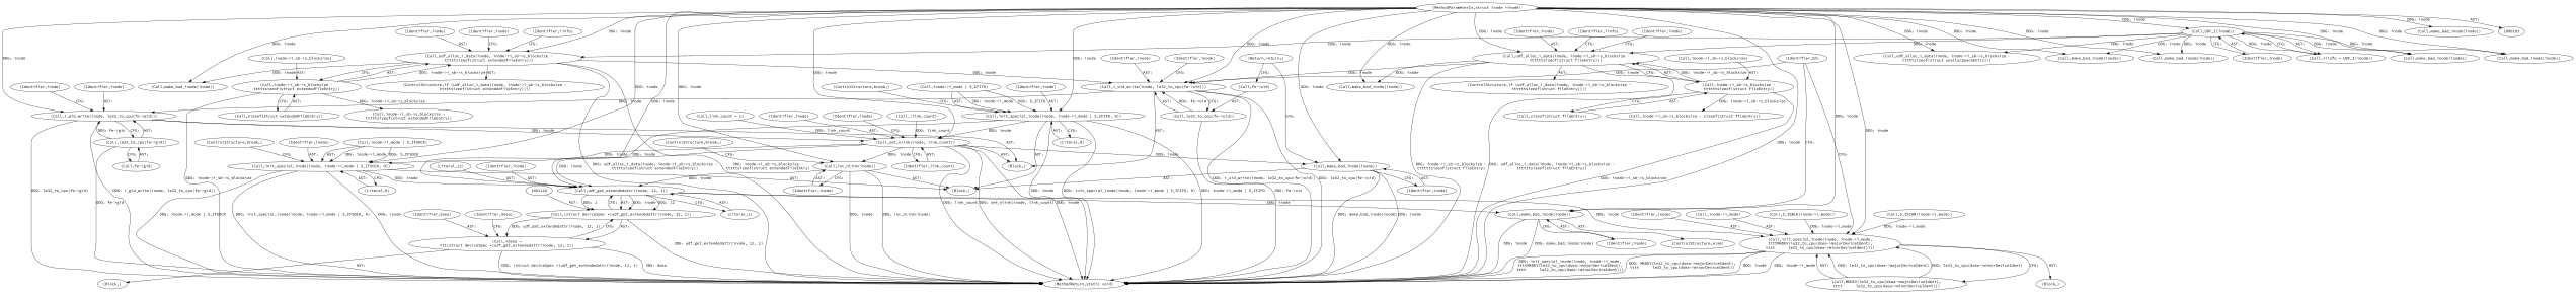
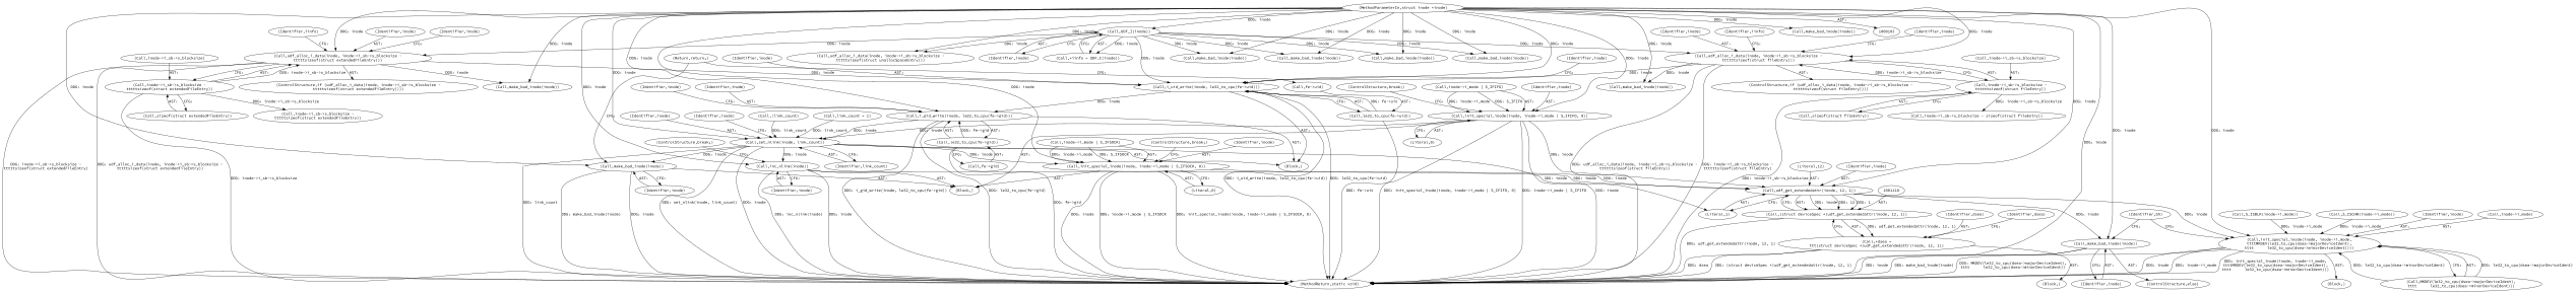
  digraph {
    fontname="Source Code Pro"
    node [fontname="Source Code Pro"]
    edge [fontname="Source Code Pro"]
    n1 [label="(Call,i_gid_write(inode, le32_to_cpu(fe->gid)))"]
    n2 [label="(Call,le32_to_cpu(fe->gid))"]
    n3 [label="(Call,set_nlink(inode, link_count))"]
    n4 [label="(Block,)"]
    n5 [label="(MethodReturn,static void)"]
    n6 [label="(Call,fe->gid)"]
    n7 [label="(Call,inc_nlink(inode))"]
    n8 [label="(Call,udf_get_extendedattr(inode, 12, 1))"]
    n9 [label="(Call,init_special_inode(inode, inode->i_mode | S_IFSOCK, 0))"]
    n10 [label="(Call,make_bad_inode(inode))"]
    n11 [label="(Identifier,link_count)"]
    n12 [label="(Call,i_uid_write(inode, le32_to_cpu(fe->uid)))"]
    n13 [label="(Call,le32_to_cpu(fe->uid))"]
    n14 [label="(Call,UDF_I(inode))"]
    n15 [label="(Call,udf_alloc_i_data(inode, inode->i_sb->s_blocksize -\n\t\t\t\t\tsizeof(struct extendedFileEntry)))"]
    n16 [label="(Call,udf_alloc_i_data(inode, inode->i_sb->s_blocksize -\n\t\t\t\t\t\tsizeof(struct fileEntry)))"]
    n17 [label="(Call,udf_alloc_i_data(inode, inode->i_sb->s_blocksize -\n\t\t\t\t\tsizeof(struct unallocSpaceEntry)))"]
    n18 [label="(Call,make_bad_inode(inode))"]
    n19 [label="(Call,make_bad_inode(inode))"]
    n20 [label="(Call,make_bad_inode(inode))"]
    n21 [label="(Call,make_bad_inode(inode))"]
    n22 [label="(Identifier,inode)"]
    n23 [label="(Call,*iinfo = UDF_I(inode))"]
    n24 [label="(Call,make_bad_inode(inode))"]
    n25 [label="(Call,inode->i_sb->s_blocksize -\n\t\t\t\t\tsizeof(struct extendedFileEntry))"]
    n26 [label="(ControlStructure,if (udf_alloc_i_data(inode, inode->i_sb->s_blocksize -\n\t\t\t\t\tsizeof(struct extendedFileEntry))))"]
    n27 [label="(Call,make_bad_inode(inode))"]
    n28 [label="(Call,inode->i_sb->s_blocksize -\n\t\t\t\t\t\tsizeof(struct fileEntry))"]
    n29 [label="(ControlStructure,if (udf_alloc_i_data(inode, inode->i_sb->s_blocksize -\n\t\t\t\t\t\tsizeof(struct fileEntry))))"]
    n30 [label="(MethodParameterIn,struct inode *inode)"]
    n31 [label="(Call,init_special_inode(inode, inode->i_mode,\n\t\t\t\tMKDEV(le32_to_cpu(dsea->majorDeviceIdent),\n\t\t\t\t      le32_to_cpu(dsea->minorDeviceIdent))))"]
    n32 [label="(Call,make_bad_inode(inode))"]
    n33 [label="(Call,init_special_inode(inode, inode->i_mode | S_IFIFO, 0))"]
    n34 [label="(Call,make_bad_inode(inode))"]
    1000103
    n36 [label="(Identifier,inode)"]
    n37 [label="(Block,)"]
    n38 [label="(Call,(struct deviceSpec *)udf_get_extendedattr(inode, 12, 1))"]
    n39 [label="(Literal,1)"]
    n40 [label="(Block,)"]
    n41 [label="(Call,MKDEV(le32_to_cpu(dsea->majorDeviceIdent),\n\t\t\t\t      le32_to_cpu(dsea->minorDeviceIdent)))"]
    n42 [label="(Identifier,inode)"]
    n43 [label="(ControlStructure,else)"]
    n44 [label="(Literal,0)"]
    n45 [label="(Literal,0)"]
    n46 [label="(Identifier,inode)"]
    n47 [label="(Call,inode->i_sb->s_blocksize -\n\t\t\t\t\tsizeof(struct extendedFileEntry))"]
    n48 [label="(Call,sizeof(struct extendedFileEntry))"]
    n49 [label="(Call,sizeof(struct fileEntry))"]
    n50 [label="(Call,inode->i_sb->s_blocksize - sizeof(struct fileEntry))"]
    n51 [label="(Call,fe->uid)"]
    n52 [label="(Call,*dsea =\n\t\t\t(struct deviceSpec *)udf_get_extendedattr(inode, 12, 1))"]
    n53 [label="(Block,)"]
    n54 [label="(Identifier,inode)"]
    n55 [label="(Identifier,inode)"]
    n56 [label="(Identifier,iinfo)"]
    n57 [label="(Call,!link_count)"]
    n58 [label="(Identifier,inode)"]
    n59 [label="(Call,S_ISBLK(inode->i_mode))"]
    n60 [label="(Call,S_ISCHR(inode->i_mode))"]
    n61 [label="(Call,link_count = 1)"]
    n62 [label="(ControlStructure,break;)"]
    n63 [label="(Identifier,inode)"]
    n64 [label="(Identifier,dsea)"]
    n65 [label="(Identifier,inode)"]
    n66 [label="(ControlStructure,break;)"]
    n67 [label="(Call,inode->i_mode | S_IFIFO)"]
    n68 [label="(Identifier,inode)"]
    n69 [label="(Identifier,inode)"]
    n70 [label="(Identifier,inode)"]
    n71 [label="(Identifier,inode)"]
    n72 [label="(Identifier,inode)"]
    n73 [label="(Literal,12)"]
    n74 [label="(Identifier,inode)"]
    n75 [label="(Identifier,inode)"]
    n76 [label="(Return,return;)"]
    n77 [label="(Identifier,inode)"]
    n78 [label="(Call,inode->i_mode | S_IFSOCK)"]
    n79 [label="(Call,inode->i_sb->s_blocksize)"]
    n80 [label="(Identifier,inode)"]
    n81 [label="(Identifier,bh)"]
    n82 [label="(Call,inode->i_sb->s_blocksize)"]
    n83 [label="(Identifier,iinfo)"]
    n84 [label="(ControlStructure,break;)"]
    n85 [label="(Call,inode->i_mode)"]
    n86 [label="(Identifier,dsea)"]
    1001118
-   n1 -> n2 [label="CFG: "]
+   n1 -> n2 [label="AST: "]
    n1 -> n3 [label="DDG: inode"]
    n1 -> n4 [label="AST: "]
    n1 -> n5 [label="DDG: le32_to_cpu(fe->gid)"]
    n1 -> n5 [label="DDG: i_gid_write(inode, le32_to_cpu(fe->gid))"]
    n2 -> n1 [label="AST: "]
    n2 -> n1 [label="DDG: fe->gid"]
    n2 -> n5 [label="DDG: fe->gid"]
    n2 -> n6 [label="CFG: "]
    n3 -> n4 [label="AST: "]
    n3 -> n5 [label="DDG: set_nlink(inode, link_count)"]
    n3 -> n5 [label="DDG: inode"]
    n3 -> n5 [label="DDG: link_count"]
    n3 -> n7 [label="DDG: inode"]
-   n3 -> n8 [label="DDG: inode"]
+   n3 -> n39 [label="DDG: inode"]
    n3 -> n9 [label="DDG: inode"]
    n3 -> n10 [label="DDG: inode"]
    n3 -> n11 [label="CFG: "]
    n6 -> n2 [label="AST: "]
    n7 -> n5 [label="DDG: inc_nlink(inode)"]
    n7 -> n5 [label="DDG: inode"]
    n7 -> n8 [label="DDG: inode"]
    n7 -> n36 [label="CFG: "]
    n7 -> n37 [label="AST: "]
    n8 -> n31 [label="DDG: inode"]
    n8 -> n32 [label="DDG: inode"]
    n8 -> n38 [label="AST: "]
    n8 -> n38 [label="DDG: inode"]
    n8 -> n38 [label="DDG: 12"]
    n8 -> n38 [label="DDG: 1"]
    n8 -> n39 [label="CFG: "]
    n9 -> n5 [label="DDG: inode->i_mode | S_IFSOCK"]
    n9 -> n5 [label="DDG: init_special_inode(inode, inode->i_mode | S_IFSOCK, 0)"]
    n9 -> n5 [label="DDG: inode"]
    n9 -> n8 [label="DDG: inode"]
    n9 -> n37 [label="AST: "]
    n9 -> n45 [label="CFG: "]
    n10 -> n5 [label="DDG: make_bad_inode(inode)"]
    n10 -> n5 [label="DDG: inode"]
    n10 -> n37 [label="AST: "]
    n10 -> n46 [label="CFG: "]
    n11 -> n3 [label="AST: "]
    n12 -> n1 [label="DDG: inode"]
    n12 -> n4 [label="AST: "]
    n12 -> n5 [label="DDG: i_uid_write(inode, le32_to_cpu(fe->uid))"]
    n12 -> n5 [label="DDG: le32_to_cpu(fe->uid)"]
    n12 -> n13 [label="CFG: "]
    n13 -> n5 [label="DDG: fe->uid"]
    n13 -> n12 [label="AST: "]
    n13 -> n12 [label="DDG: fe->uid"]
-   n81 -> n12 [label="DDG: inode"]
+   n14 -> n12 [label="DDG: inode"]
    n14 -> n15 [label="DDG: inode"]
    n14 -> n16 [label="DDG: inode"]
    n14 -> n17 [label="DDG: inode"]
    n14 -> n18 [label="DDG: inode"]
    n14 -> n19 [label="DDG: inode"]
    n14 -> n20 [label="DDG: inode"]
    n14 -> n21 [label="DDG: inode"]
    n14 -> n22 [label="CFG: "]
    n14 -> n23 [label="AST: "]
    n14 -> n23 [label="DDG: inode"]
    n15 -> n5 [label="DDG: udf_alloc_i_data(inode, inode->i_sb->s_blocksize -\n\t\t\t\t\tsizeof(struct extendedFileEntry))"]
    n15 -> n5 [label="DDG: inode->i_sb->s_blocksize -\n\t\t\t\t\tsizeof(struct extendedFileEntry)"]
    n15 -> n12 [label="DDG: inode"]
    n15 -> n24 [label="DDG: inode"]
    n15 -> n25 [label="CFG: "]
    n15 -> n26 [label="AST: "]
    n16 -> n5 [label="DDG: udf_alloc_i_data(inode, inode->i_sb->s_blocksize -\n\t\t\t\t\t\tsizeof(struct fileEntry))"]
    n16 -> n5 [label="DDG: inode->i_sb->s_blocksize -\n\t\t\t\t\t\tsizeof(struct fileEntry)"]
    n16 -> n12 [label="DDG: inode"]
    n16 -> n27 [label="DDG: inode"]
    n16 -> n28 [label="CFG: "]
    n16 -> n29 [label="AST: "]
    n22 -> n14 [label="AST: "]
    n23 -> n14 [label="CFG: "]
    n25 -> n5 [label="DDG: inode->i_sb->s_blocksize"]
    n25 -> n15 [label="AST: "]
    n25 -> n15 [label="DDG: inode->i_sb->s_blocksize"]
    n25 -> n47 [label="DDG: inode->i_sb->s_blocksize"]
    n25 -> n48 [label="CFG: "]
    n28 -> n5 [label="DDG: inode->i_sb->s_blocksize"]
    n28 -> n16 [label="AST: "]
    n28 -> n16 [label="DDG: inode->i_sb->s_blocksize"]
    n28 -> n49 [label="CFG: "]
    n28 -> n50 [label="DDG: inode->i_sb->s_blocksize"]
    n30 -> n1 [label="DDG: inode"]
    n30 -> n3 [label="DDG: inode"]
    n30 -> n5 [label="DDG: inode"]
    n30 -> n7 [label="DDG: inode"]
    n30 -> n8 [label="DDG: inode"]
    n30 -> n9 [label="DDG: inode"]
    n30 -> n10 [label="DDG: inode"]
    n30 -> n12 [label="DDG: inode"]
    n30 -> n14 [label="DDG: inode"]
    n30 -> n15 [label="DDG: inode"]
    n30 -> n16 [label="DDG: inode"]
    n30 -> n17 [label="DDG: inode"]
    n30 -> n18 [label="DDG: inode"]
    n30 -> n19 [label="DDG: inode"]
    n30 -> n20 [label="DDG: inode"]
    n30 -> n21 [label="DDG: inode"]
    n30 -> n24 [label="DDG: inode"]
    n30 -> n27 [label="DDG: inode"]
    n30 -> n31 [label="DDG: inode"]
    n30 -> n32 [label="DDG: inode"]
    n30 -> n33 [label="DDG: inode"]
    n30 -> n34 [label="DDG: inode"]
    n30 -> 1000103 [label="AST: "]
    n31 -> n5 [label="DDG: inode"]
    n31 -> n5 [label="DDG: inode->i_mode"]
    n31 -> n5 [label="DDG: init_special_inode(inode, inode->i_mode,\n\t\t\t\tMKDEV(le32_to_cpu(dsea->majorDeviceIdent),\n\t\t\t\t      le32_to_cpu(dsea->minorDeviceIdent)))"]
    n31 -> n5 [label="DDG: MKDEV(le32_to_cpu(dsea->majorDeviceIdent),\n\t\t\t\t      le32_to_cpu(dsea->minorDeviceIdent))"]
    n31 -> n40 [label="AST: "]
    n31 -> n41 [label="CFG: "]
    n32 -> n5 [label="DDG: inode"]
    n32 -> n5 [label="DDG: make_bad_inode(inode)"]
    n32 -> n42 [label="CFG: "]
    n32 -> n43 [label="AST: "]
    n33 -> n3 [label="DDG: inode"]
    n33 -> n5 [label="DDG: inode"]
    n33 -> n5 [label="DDG: init_special_inode(inode, inode->i_mode | S_IFIFO, 0)"]
    n33 -> n5 [label="DDG: inode->i_mode | S_IFIFO"]
    n33 -> n8 [label="DDG: inode"]
    n33 -> n37 [label="AST: "]
    n33 -> n44 [label="CFG: "]
    n36 -> n7 [label="AST: "]
    n38 -> n5 [label="DDG: udf_get_extendedattr(inode, 12, 1)"]
    n38 -> n8 [label="CFG: "]
    n38 -> n52 [label="AST: "]
    n38 -> n52 [label="DDG: udf_get_extendedattr(inode, 12, 1)"]
    n39 -> n8 [label="AST: "]
    n41 -> n31 [label="AST: "]
    n41 -> n31 [label="DDG: le32_to_cpu(dsea->majorDeviceIdent)"]
    n41 -> n31 [label="DDG: le32_to_cpu(dsea->minorDeviceIdent)"]
    n42 -> n32 [label="AST: "]
    n44 -> n33 [label="AST: "]
    n45 -> n9 [label="AST: "]
    n46 -> n10 [label="AST: "]
    n48 -> n25 [label="AST: "]
    n49 -> n28 [label="AST: "]
    n51 -> n13 [label="AST: "]
    n52 -> n5 [label="DDG: dsea"]
    n52 -> n5 [label="DDG: (struct deviceSpec *)udf_get_extendedattr(inode, 12, 1)"]
    n52 -> n38 [label="CFG: "]
    n52 -> n53 [label="AST: "]
    n54 -> n33 [label="AST: "]
    n55 -> n16 [label="AST: "]
    n56 -> n16 [label="CFG: "]
    n57 -> n3 [label="DDG: link_count"]
    n58 -> n15 [label="AST: "]
    n59 -> n31 [label="DDG: inode->i_mode"]
    n60 -> n31 [label="DDG: inode->i_mode"]
    n61 -> n3 [label="DDG: link_count"]
    n62 -> n33 [label="CFG: "]
    n63 -> n12 [label="CFG: "]
    n64 -> n52 [label="AST: "]
    n65 -> n3 [label="AST: "]
    n66 -> n9 [label="CFG: "]
    n67 -> n33 [label="AST: "]
    n67 -> n33 [label="DDG: inode->i_mode"]
    n67 -> n33 [label="DDG: S_IFIFO"]
    n68 -> n16 [label="CFG: "]
    n69 -> n3 [label="CFG: "]
    n70 -> n1 [label="CFG: "]
    n71 -> n31 [label="AST: "]
    n72 -> n1 [label="AST: "]
    n73 -> n8 [label="AST: "]
    n74 -> n8 [label="AST: "]
    n75 -> n12 [label="AST: "]
    n76 -> n10 [label="CFG: "]
    n76 -> n51 [label="CFG: "]
    n77 -> n9 [label="AST: "]
    n78 -> n9 [label="AST: "]
    n78 -> n9 [label="DDG: inode->i_mode"]
    n78 -> n9 [label="DDG: S_IFSOCK"]
    n79 -> n28 [label="AST: "]
    n80 -> n15 [label="CFG: "]
    n81 -> n31 [label="CFG: "]
    n81 -> n32 [label="CFG: "]
    n82 -> n25 [label="AST: "]
    n83 -> n15 [label="CFG: "]
    n84 -> n7 [label="CFG: "]
    n85 -> n31 [label="AST: "]
    n86 -> n52 [label="CFG: "]
    1001118 -> n38 [label="AST: "]
  }
